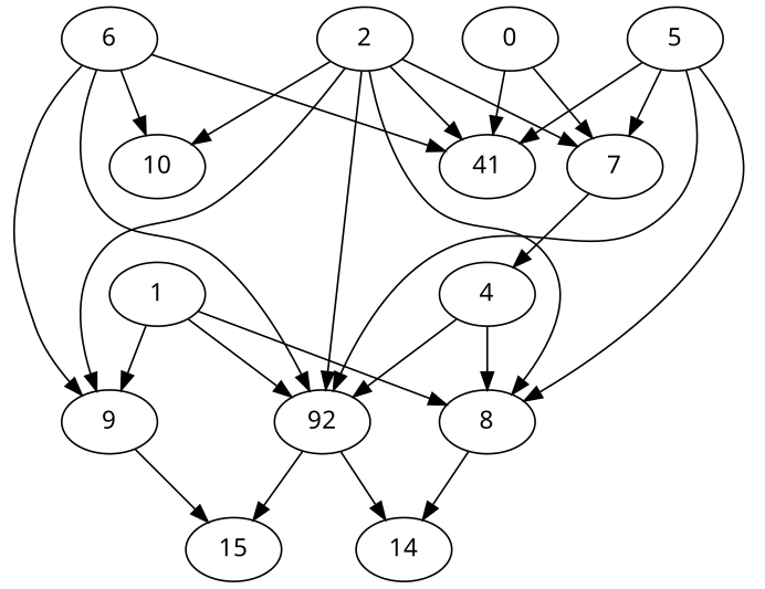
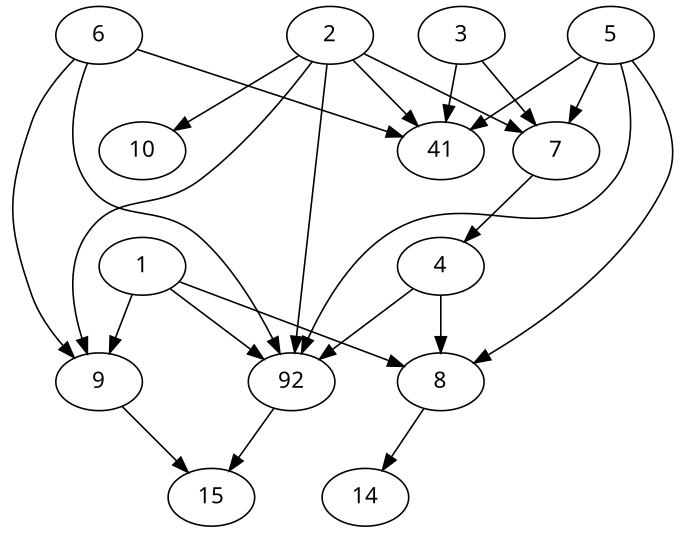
  digraph {
    fontname="Noto Sans"
    node [alpha=0.13 fontname="Noto Sans"]
    edge [fontname="Noto Sans"]
    1 [alpha=0.17 expect_size=15576064]
    8 [alpha=0.02 expect_size=38993920]
    9 [expect_size=41308160]
    n4 [alpha=0.17 expect_size=7552000 label=92]
    14 [alpha=0.10 expect_size=12032000]
    15 [expect_size=11873280]
    2 [alpha=0.16 expect_size=20667392]
    7 [alpha=0.18 expect_size=35679232]
    10 [alpha=0.10 expect_size=38030336]
    n10 [alpha=0.03 expect_size=15369216 label=41]
    4 [alpha=0.20 expect_size=47058944]
-   3 [alpha=0.06 expect_size=27097088 label=0]
+   3 [alpha=0.06 expect_size=27097088]
    5 [expect_size=19525632]
    6 [alpha=0.14 expect_size=11782144]
    1 -> 8
    1 -> 9
    1 -> n4
    8 -> 14
    9 -> 15
-   n4 -> 14
    n4 -> 15
-   2 -> 8
    2 -> 9
    2 -> n4
    2 -> 7
    2 -> 10
    2 -> n10
    7 -> 4
    4 -> 8
    4 -> n4
    3 -> 7
    3 -> n10
    5 -> 8
    5 -> n4
    5 -> 7
    5 -> n10
    6 -> 9
    6 -> n4
-   6 -> 10
    6 -> n10
  }
